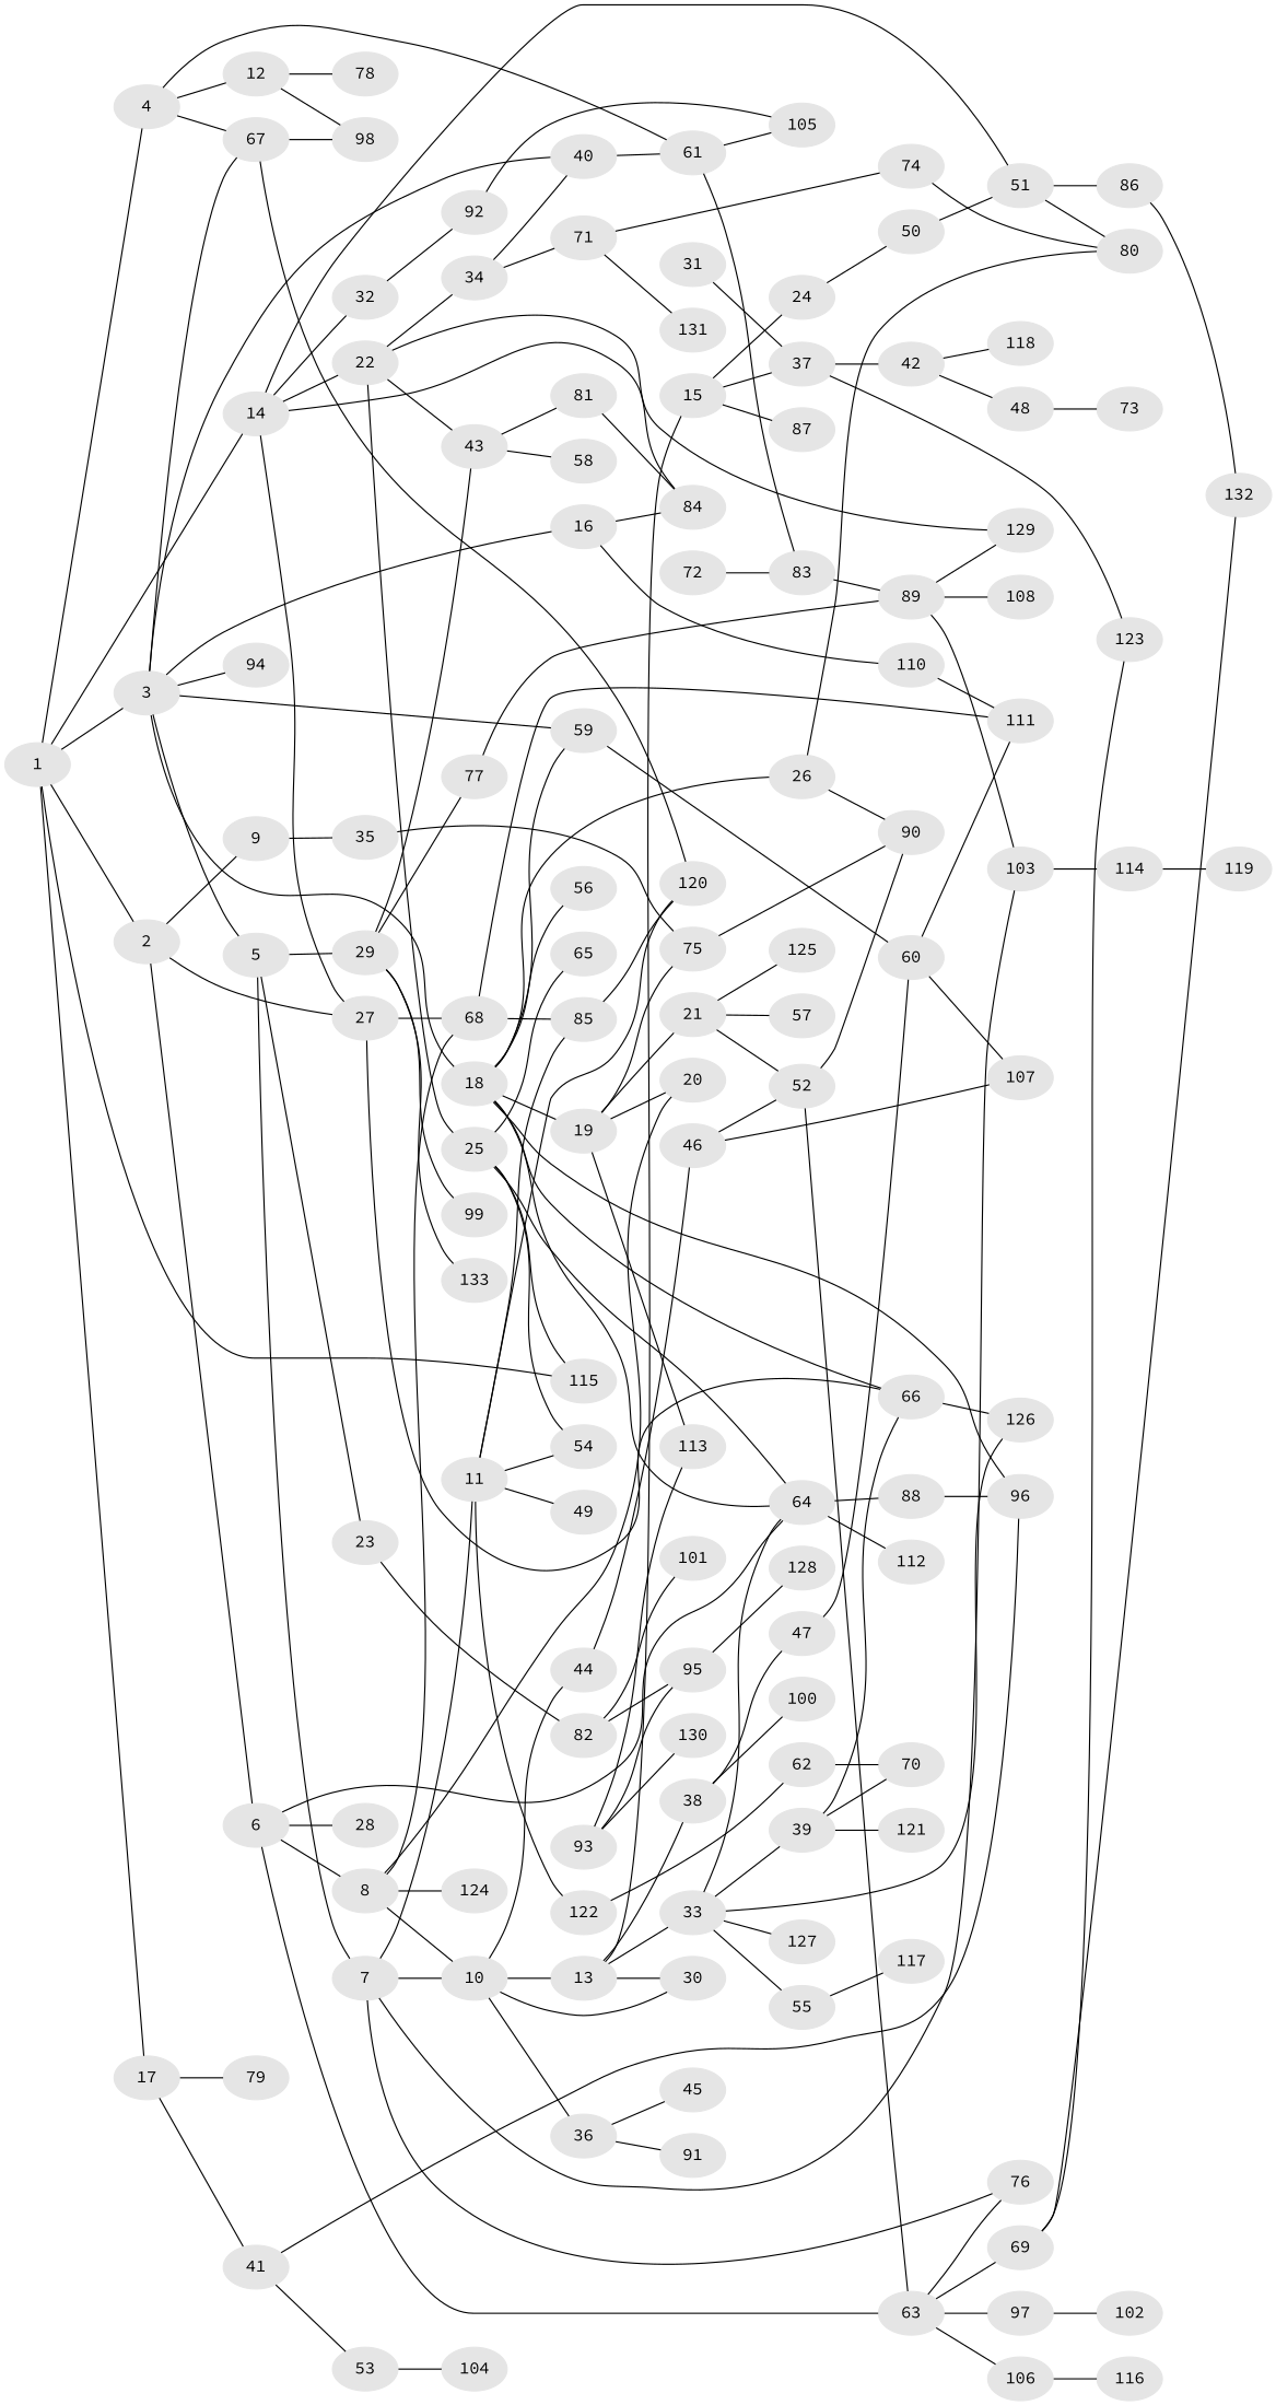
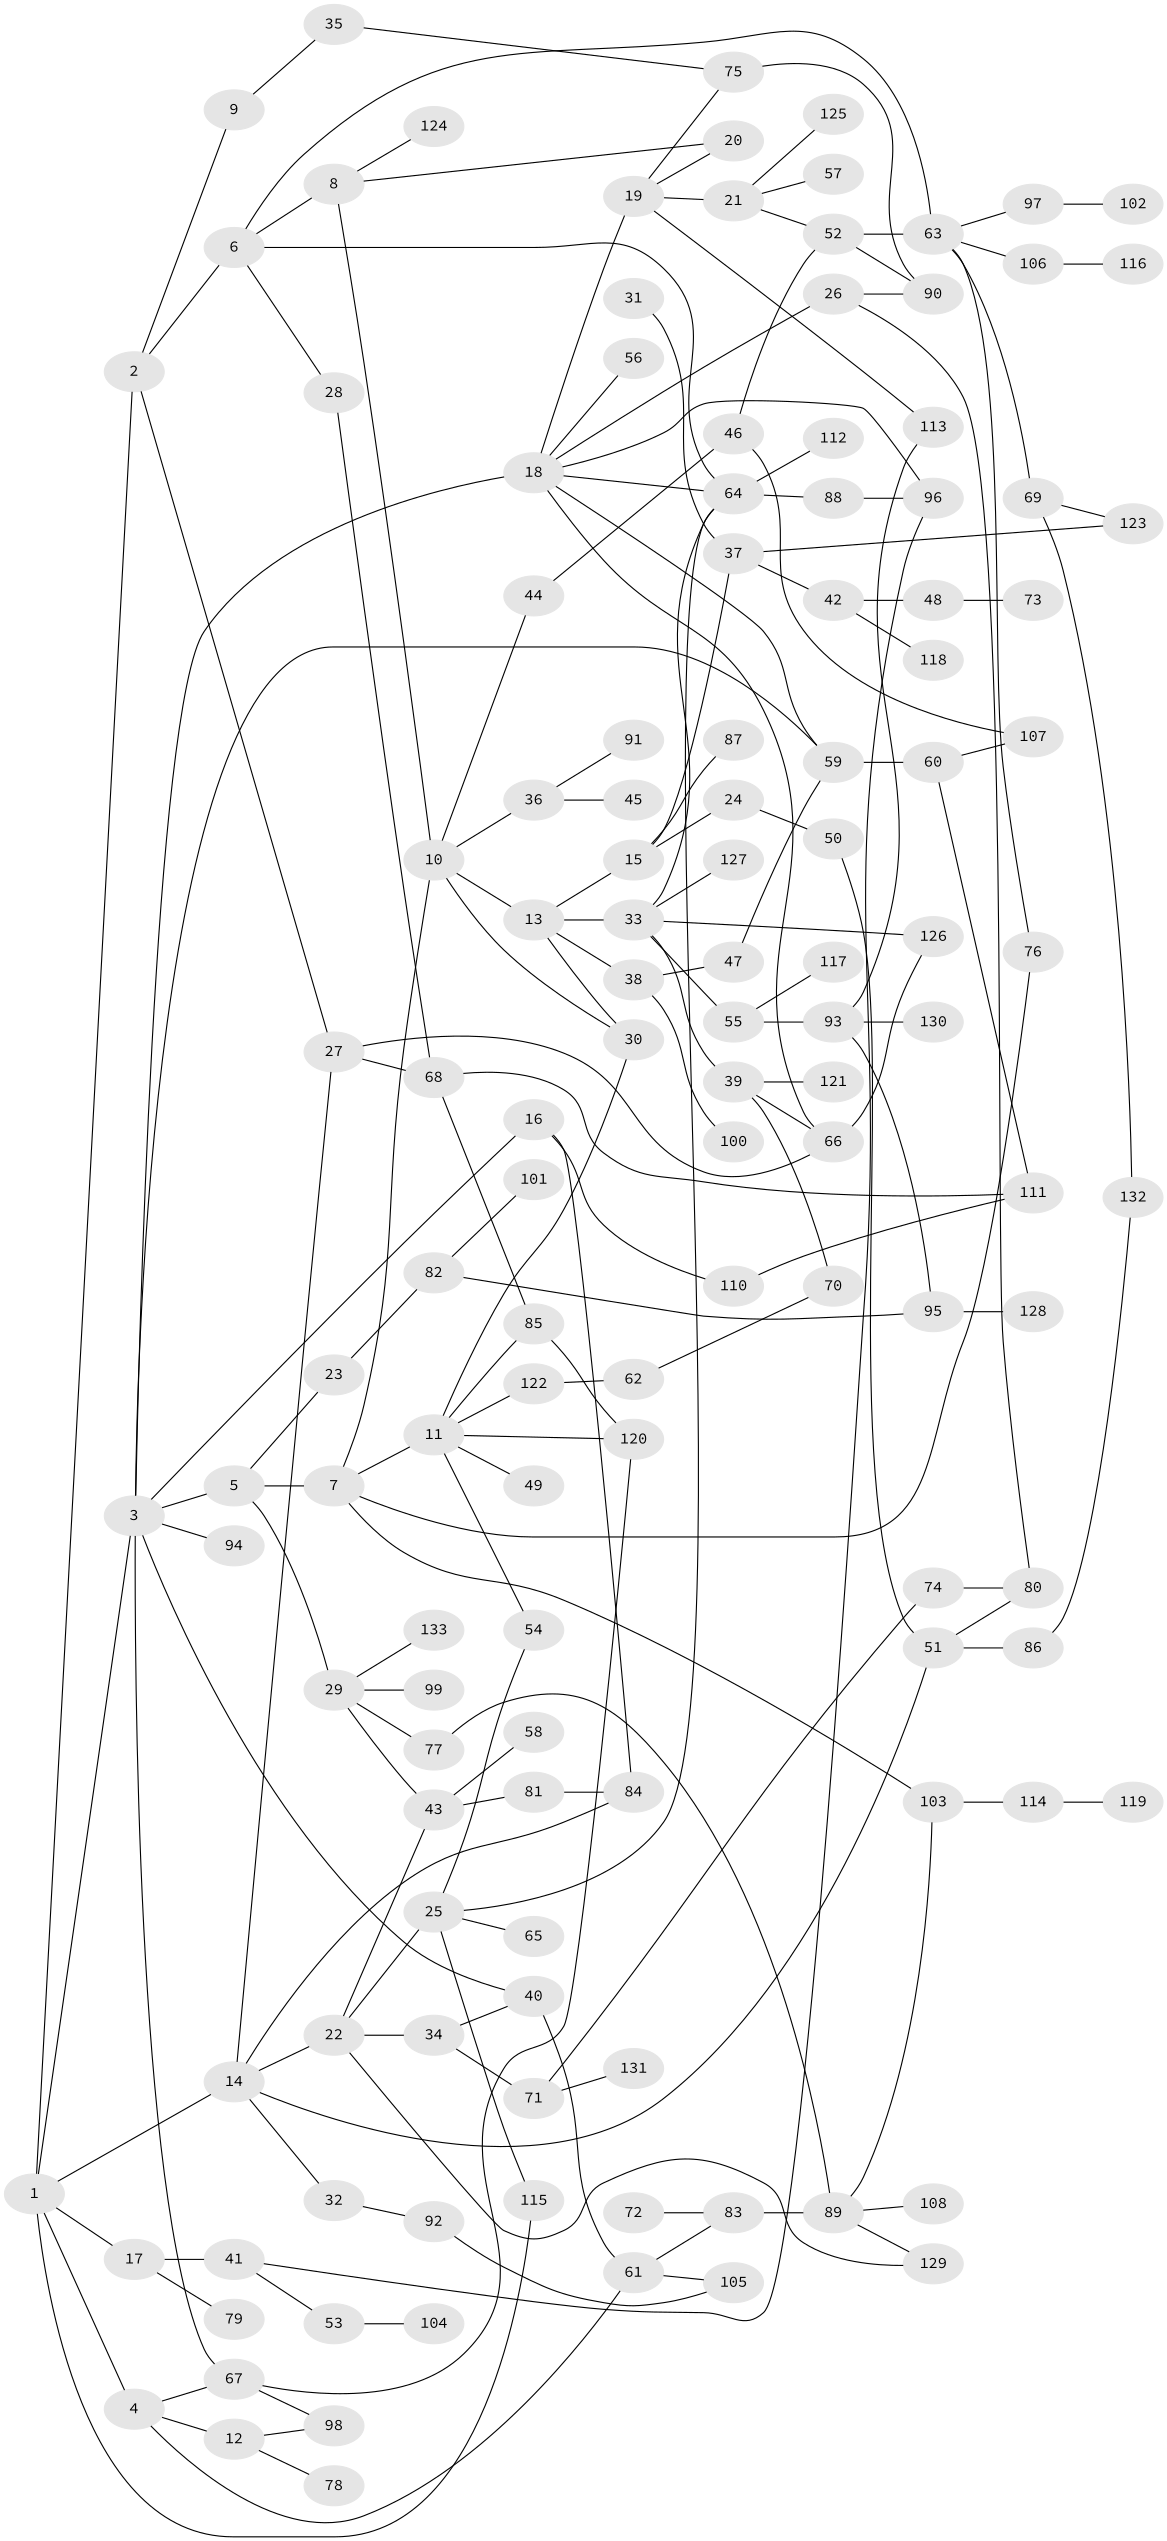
  graph {
    fontname="Source Code Pro"
    rankdir=LR
    node [color=gray90 fontname="Source Code Pro" style=filled]
    edge [fontname="Source Code Pro"]
    1
    2
    3
    4
    14
    17
    115
    6
    9
    27
    5
    16
    18
    40
    59
    67
    94
    12
    61
    22
    32
    51
    84
    41
    79
    8
    28
    63
    64
    35
    66
    68
    7
    23
    29
    110
    19
    26
    56
    96
    60
    120
    98
    78
    83
    105
    10
    11
    76
    103
    82
    43
    77
    99
    133
    20
    124
    50
    69
    97
    106
    88
    112
    13
    30
    36
    44
    49
    54
    85
    122
    114
    75
    15
    33
    38
    45
    91
    46
    62
    24
    87
    37
    39
    55
    126
    127
    47
    100
    25
    34
    129
    92
    80
    86
    31
    111
    53
    21
    113
    90
    52
    57
    125
    65
    71
    58
    81
    70
    95
    101
    89
    42
    123
    121
    93
    117
    74
    131
    48
    118
    104
    73
    107
    132
    130
    102
    116
    72
    108
    128
    119
    1 -- 2
    1 -- 3
    1 -- 4
    1 -- 14
    1 -- 17
    1 -- 115
    2 -- 6
    2 -- 9
    2 -- 27
    3 -- 5
    3 -- 16
    3 -- 18
    3 -- 40
    3 -- 59
    3 -- 67
    3 -- 94
    4 -- 67
    4 -- 12
    4 -- 61
    14 -- 27
    14 -- 22
    14 -- 32
    14 -- 51
    14 -- 84
    17 -- 41
    17 -- 79
    6 -- 8
    6 -- 28
    6 -- 63
    6 -- 64
    9 -- 35
    27 -- 66
    27 -- 68
    5 -- 7
    5 -- 23
    5 -- 29
    16 -- 84
    16 -- 110
    18 -- 59
    18 -- 64
    18 -- 66
    18 -- 19
    18 -- 26
    18 -- 56
    18 -- 96
    40 -- 61
    59 -- 60
    67 -- 120
    67 -- 98
    12 -- 98
    12 -- 78
    61 -- 83
    61 -- 105
    22 -- 43
    22 -- 25
    22 -- 34
    22 -- 129
    32 -- 92
    51 -- 80
    51 -- 86
    41 -- 96
    41 -- 53
    8 -- 10
    8 -- 20
    8 -- 124
-   8 -- 68
+   28 -- 68
    63 -- 76
    63 -- 69
    63 -- 97
    63 -- 106
    64 -- 88
    64 -- 112
    35 -- 75
    66 -- 126
    68 -- 85
    68 -- 111
    7 -- 10
    7 -- 11
    7 -- 76
    7 -- 103
    23 -- 82
    29 -- 43
    29 -- 77
    29 -- 99
    29 -- 133
    110 -- 111
    19 -- 20
    19 -- 75
    19 -- 21
    19 -- 113
    26 -- 80
    26 -- 90
    60 -- 111
    60 -- 107
    83 -- 89
    10 -- 13
    10 -- 30
    10 -- 36
    10 -- 44
    11 -- 120
+   11 -- 30
    11 -- 49
    11 -- 54
    11 -- 85
    11 -- 122
    103 -- 114
    82 -- 95
    82 -- 101
    43 -- 58
    43 -- 81
    77 -- 89
    50 -- 51
    69 -- 123
    69 -- 132
    97 -- 102
    106 -- 116
    88 -- 96
    13 -- 30
    13 -- 15
    13 -- 33
    13 -- 38
    36 -- 45
    36 -- 91
    44 -- 46
    85 -- 120
    122 -- 62
    114 -- 119
    75 -- 90
    15 -- 24
    15 -- 87
    15 -- 37
    33 -- 64
    33 -- 39
    33 -- 55
    33 -- 126
    33 -- 127
    38 -- 47
    38 -- 100
    46 -- 52
    46 -- 107
    62 -- 70
    24 -- 50
    37 -- 42
    37 -- 123
    39 -- 66
    39 -- 70
    39 -- 121
+   55 -- 93
    55 -- 117
-   47 -- 60
+   47 -- 59
    25 -- 115
    25 -- 64
    25 -- 54
    25 -- 65
    34 -- 40
    34 -- 71
    92 -- 105
    86 -- 132
    31 -- 37
    53 -- 104
    21 -- 52
    21 -- 57
    21 -- 125
    52 -- 63
    52 -- 90
    71 -- 74
    71 -- 131
    81 -- 84
    95 -- 128
    89 -- 103
    89 -- 129
    89 -- 108
    42 -- 48
    42 -- 118
    93 -- 113
    93 -- 95
    93 -- 130
    74 -- 80
    48 -- 73
    72 -- 83
  }
